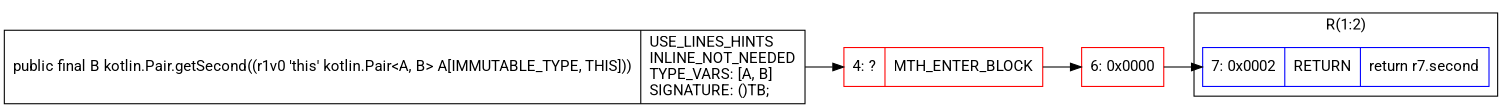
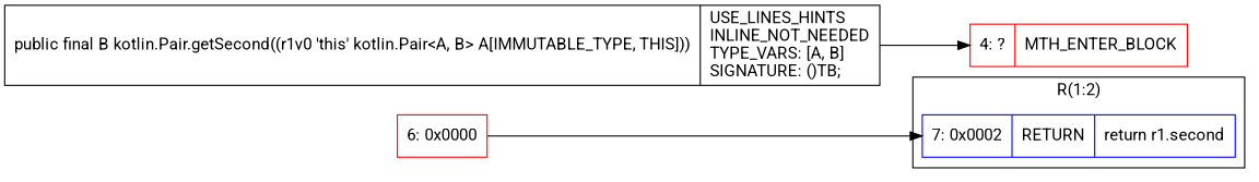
  digraph {
    fontname=Roboto
    rankdir=LR
    node [color=red fontname=Roboto shape=record]
    edge [fontname=Roboto]
-   n1 [color=blue label="{7\:\ 0x0002|RETURN\l|return r7.second\l}"]
+   n1 [color=blue label="{7\:\ 0x0002|RETURN\l|return r1.second\l}"]
    n2 [label="{4\:\ ?|MTH_ENTER_BLOCK\l}"]
    n3 [label="{6\:\ 0x0000}"]
    n4 [label="{public final B kotlin.Pair.getSecond((r1v0 'this' kotlin.Pair\<A, B\> A[IMMUTABLE_TYPE, THIS]))  | USE_LINES_HINTS\lINLINE_NOT_NEEDED\lTYPE_VARS: [A, B]\lSIGNATURE: ()TB;\l}" color=""]
    subgraph cluster_1 {
      label="R(1:2)"
      n1
    }
-   n2 -> n3
    n3 -> n1
    n4 -> n2
  }
